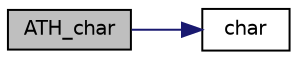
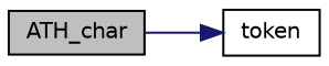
  digraph {
    rankdir=LR
    node [color=black fontname=Helvetica fontsize=10 shape=record style=filled]
    n1 [fillcolor=grey75 fontcolor=black height=0.2 label=ATH_char width=0.4]
-   n2 [fillcolor=white height=0.2 label=char width=0.4]
+   n2 [fillcolor=white height=0.2 label=token width=0.4]
    n1 -> n2 [color=midnightblue fontname=Helvetica fontsize=10 labelfontname=Helvetica labelfontsize=10 style=solid]
  }
